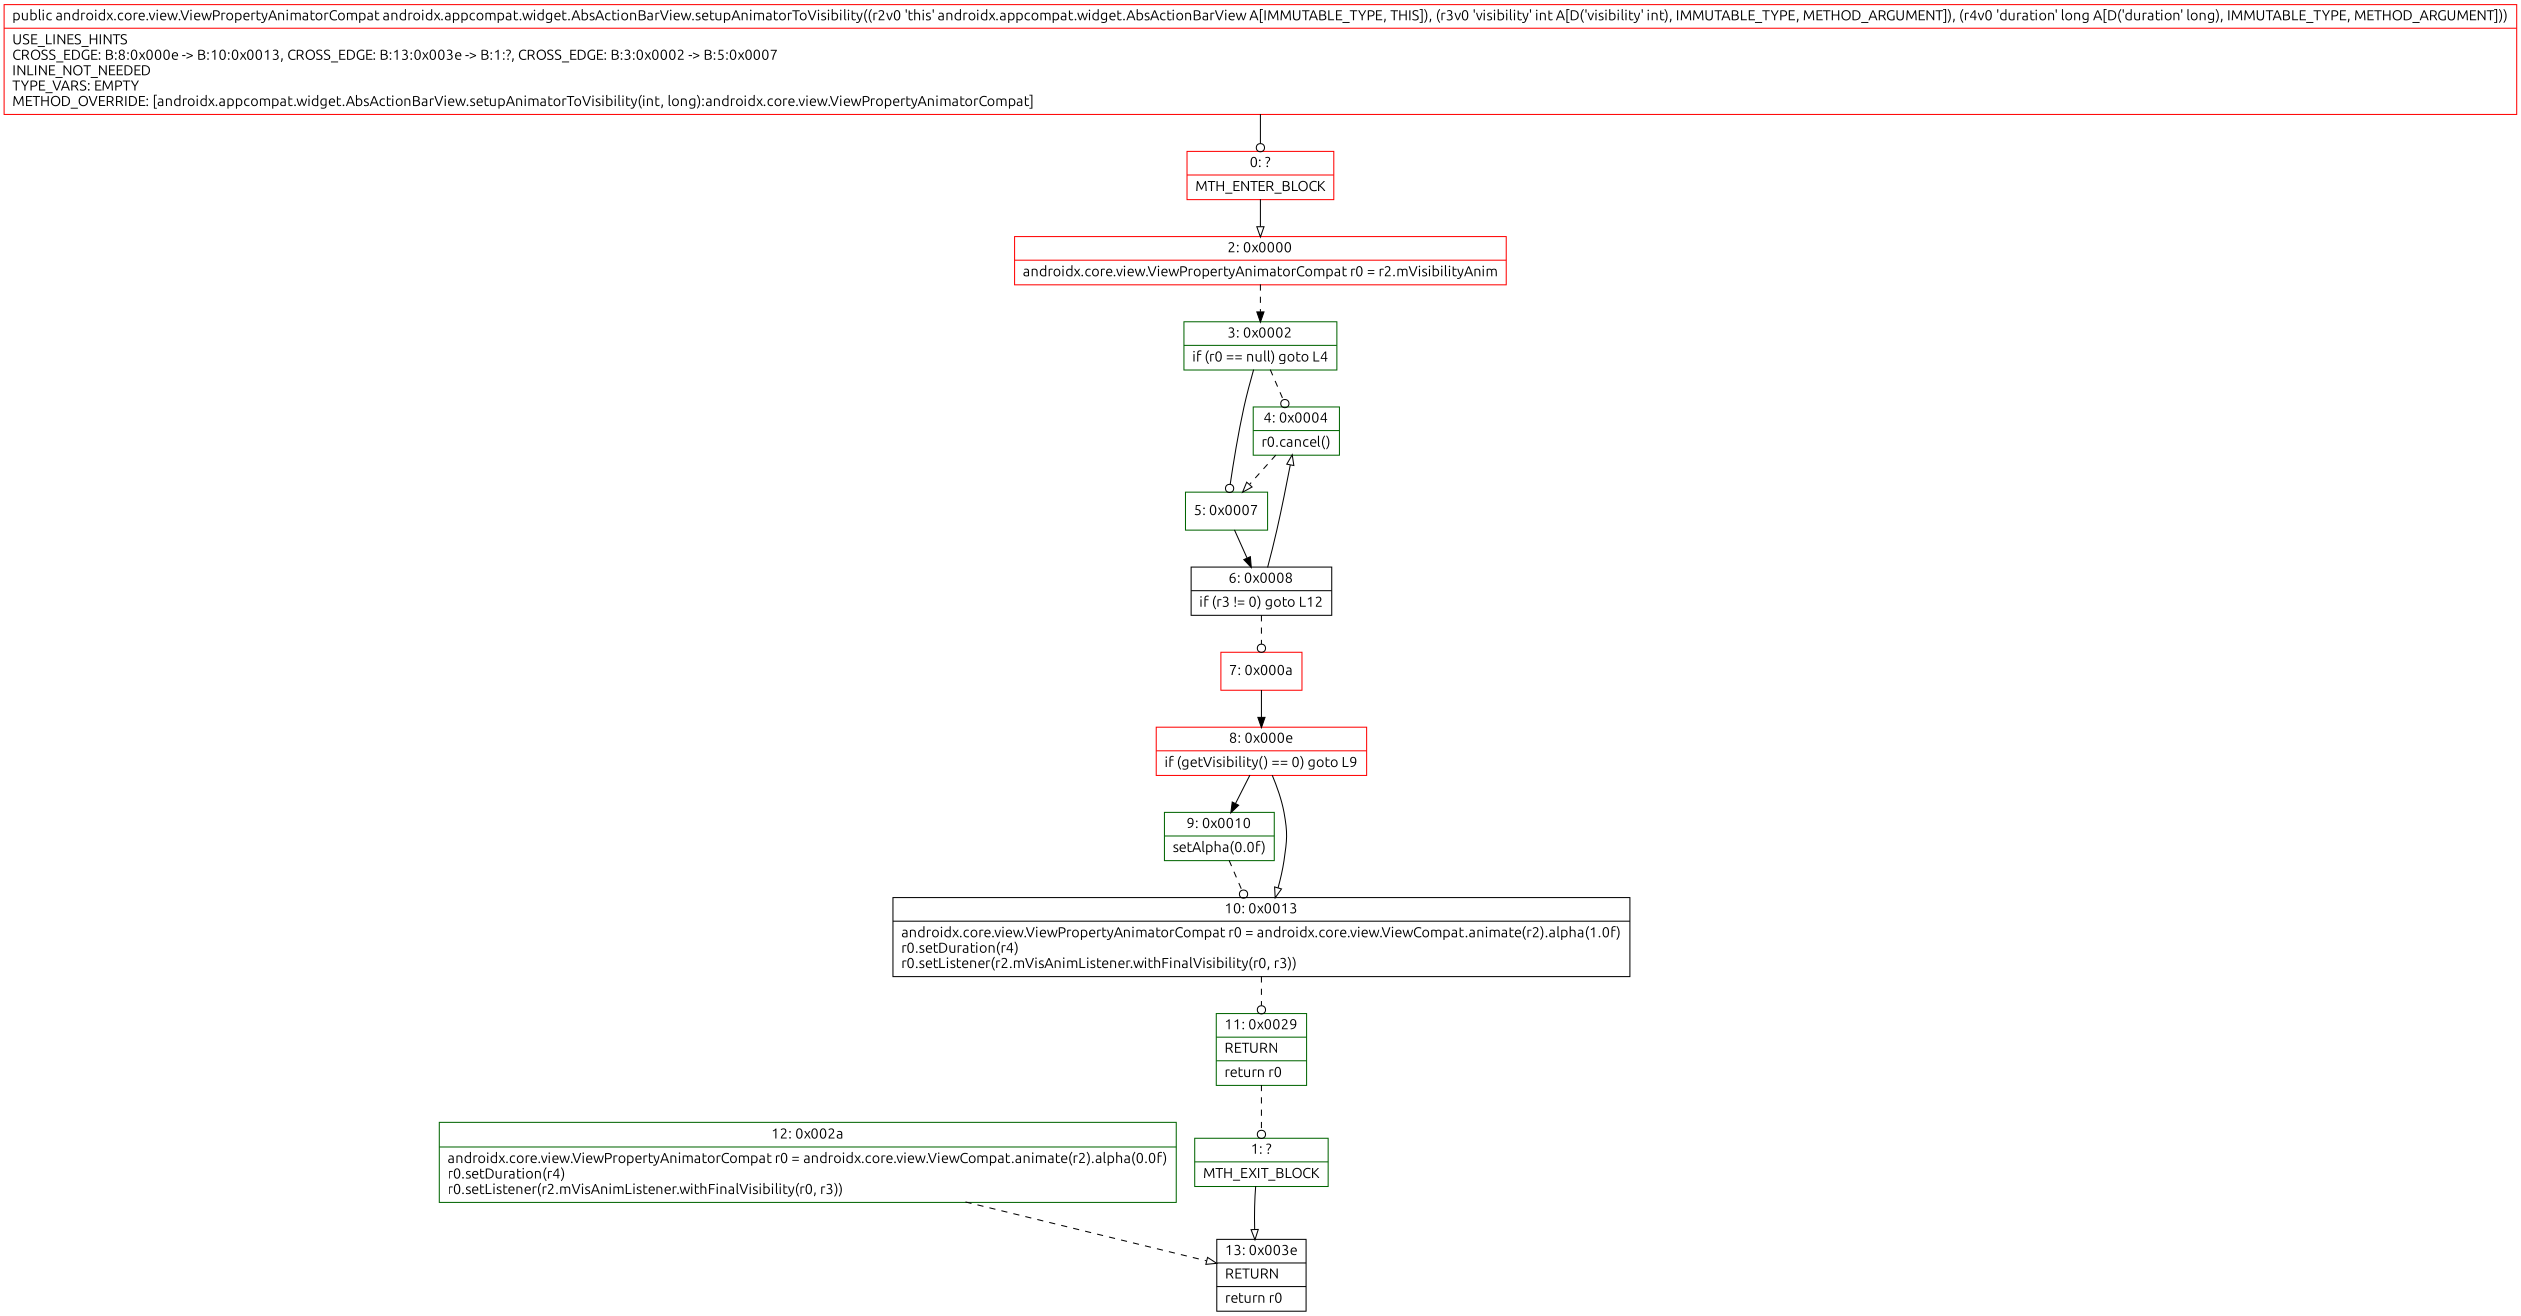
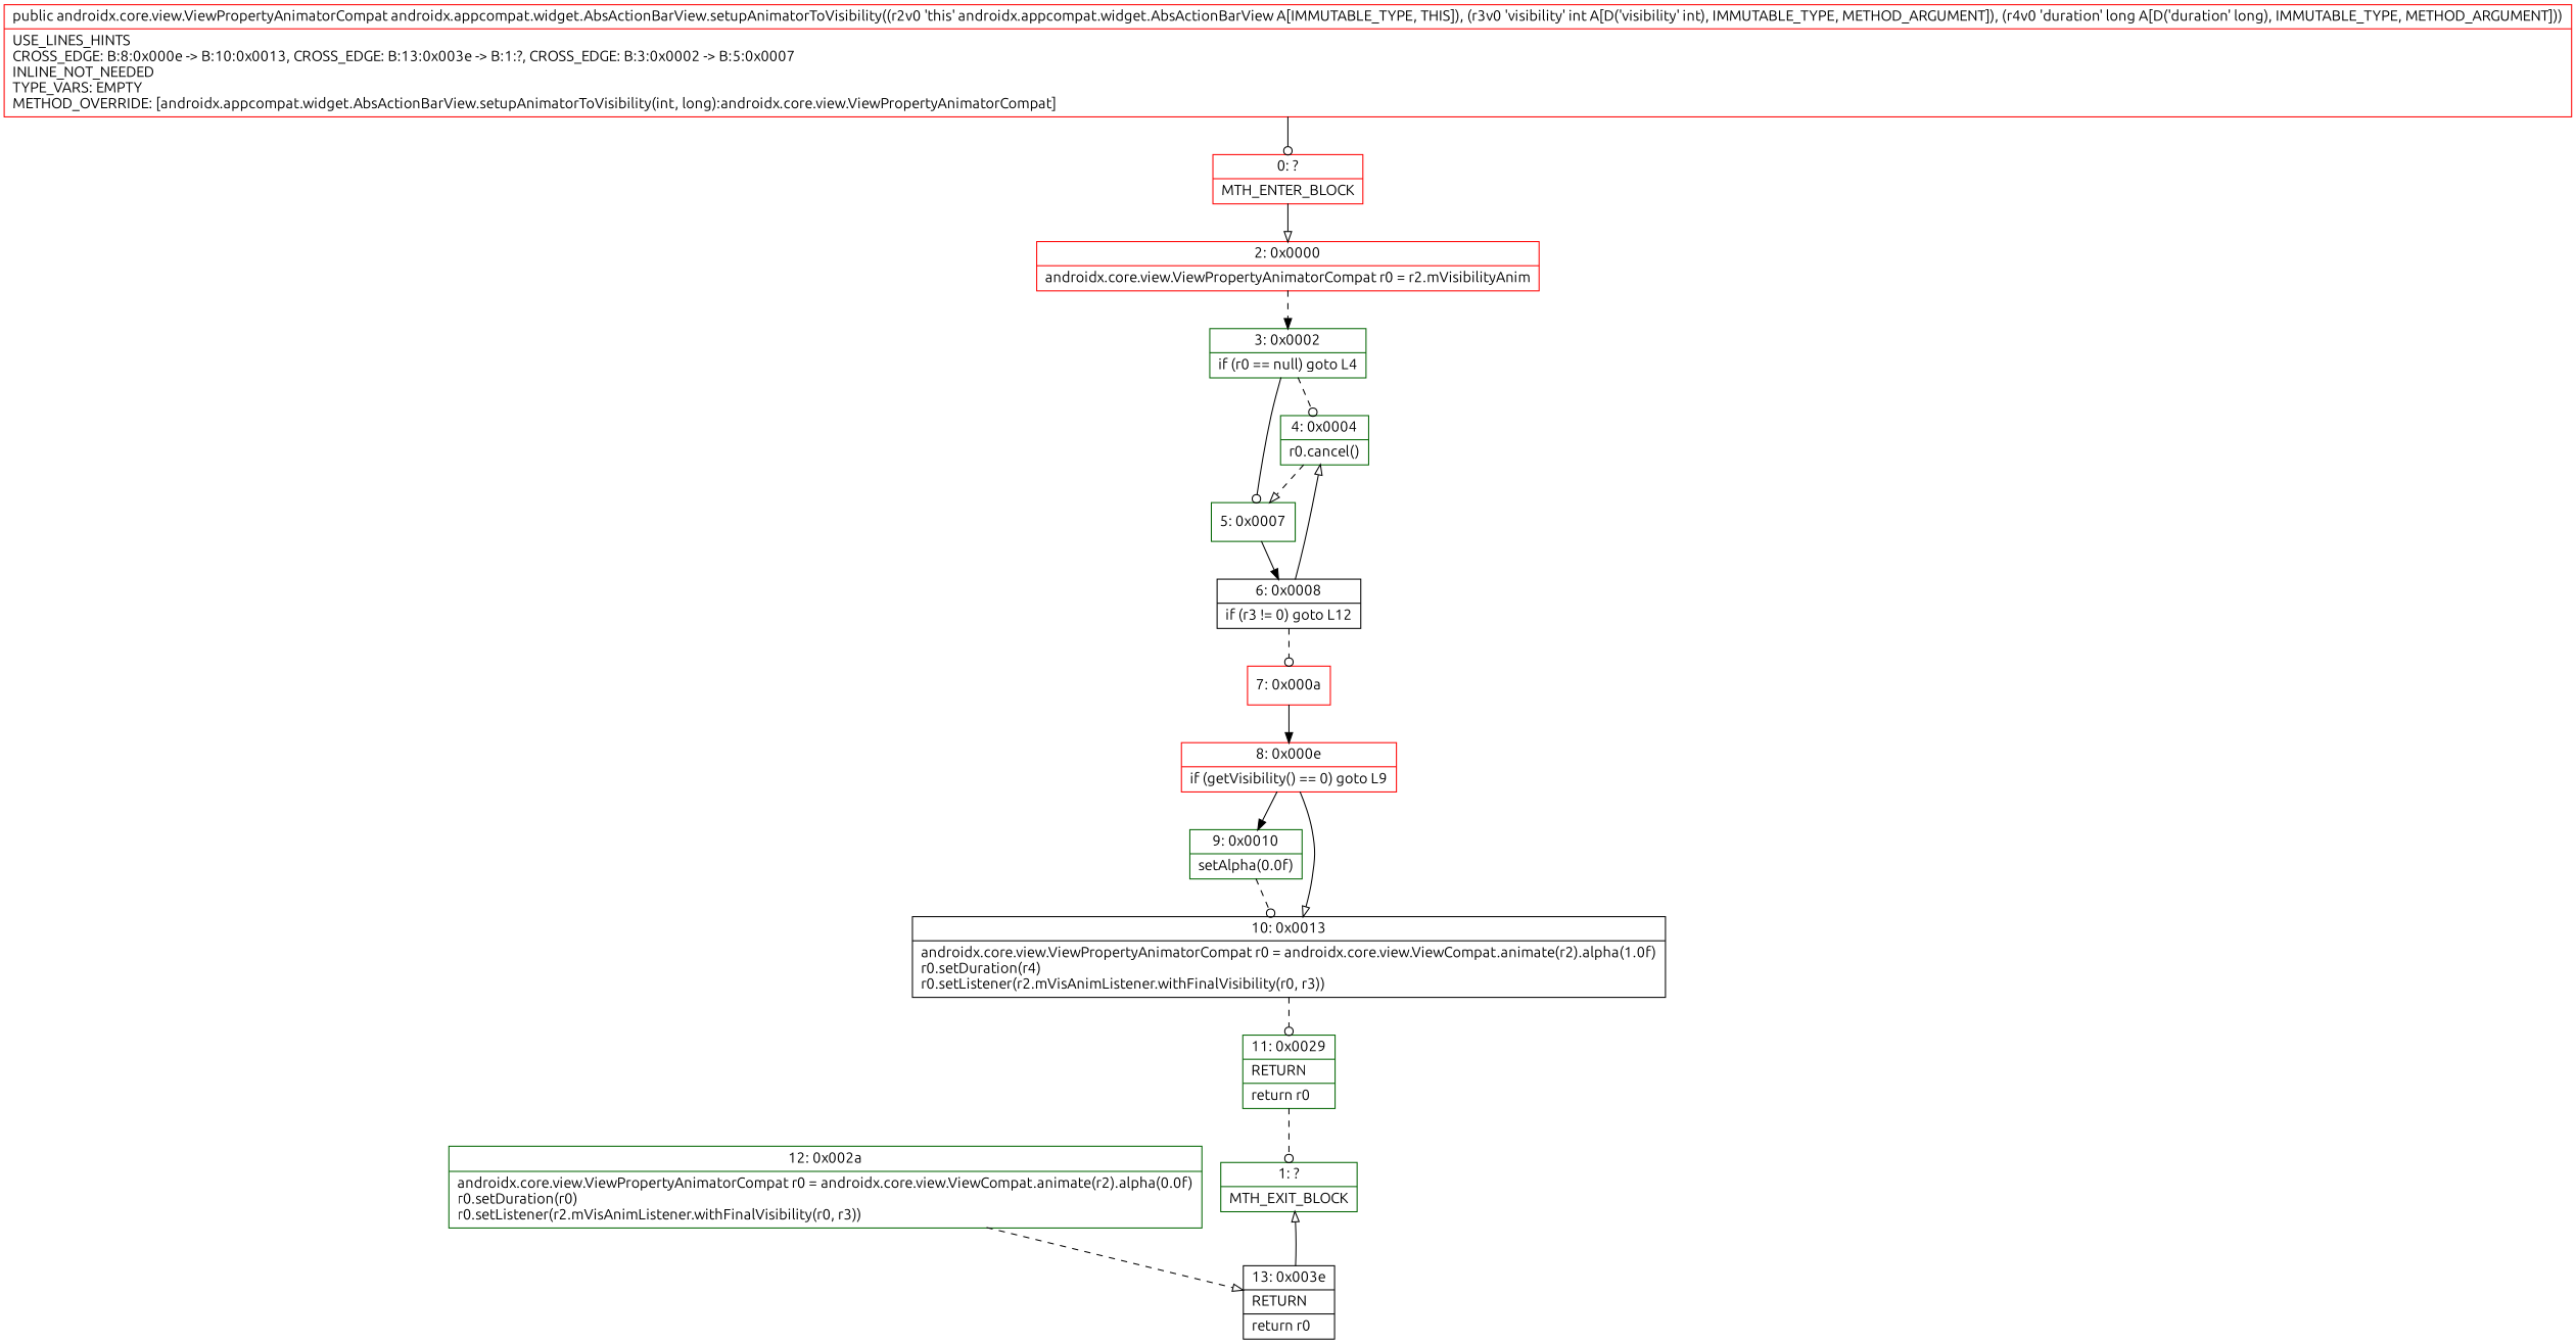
  digraph {
    fontname=Ubuntu
    node [color=darkgreen fontname=Ubuntu shape=record]
    edge [arrowhead=odot fontname=Ubuntu style=solid]
    n1 [color=red label="{0\:\ ?|MTH_ENTER_BLOCK\l}"]
    n2 [color=red label="{2\:\ 0x0000|androidx.core.view.ViewPropertyAnimatorCompat r0 = r2.mVisibilityAnim\l}"]
    n3 [label="{3\:\ 0x0002|if (r0 == null) goto L4\l}"]
    n4 [label="{4\:\ 0x0004|r0.cancel()\l}"]
    n5 [label="{5\:\ 0x0007}"]
    n6 [color=black label="{6\:\ 0x0008|if (r3 != 0) goto L12\l}"]
    n7 [color=red label="{7\:\ 0x000a}"]
    n8 [color=red label="{8\:\ 0x000e|if (getVisibility() == 0) goto L9\l}"]
-   n9 [label="{12\:\ 0x002a|androidx.core.view.ViewPropertyAnimatorCompat r0 = androidx.core.view.ViewCompat.animate(r2).alpha(0.0f)\lr0.setDuration(r4)\lr0.setListener(r2.mVisAnimListener.withFinalVisibility(r0, r3))\l}"]
+   n9 [label="{12\:\ 0x002a|androidx.core.view.ViewPropertyAnimatorCompat r0 = androidx.core.view.ViewCompat.animate(r2).alpha(0.0f)\lr0.setDuration(r0)\lr0.setListener(r2.mVisAnimListener.withFinalVisibility(r0, r3))\l}"]
    n10 [color=black label="{13\:\ 0x003e|RETURN\l|return r0\l}"]
    n11 [label="{9\:\ 0x0010|setAlpha(0.0f)\l}"]
    n12 [color=black label="{10\:\ 0x0013|androidx.core.view.ViewPropertyAnimatorCompat r0 = androidx.core.view.ViewCompat.animate(r2).alpha(1.0f)\lr0.setDuration(r4)\lr0.setListener(r2.mVisAnimListener.withFinalVisibility(r0, r3))\l}"]
    n13 [label="{11\:\ 0x0029|RETURN\l|return r0\l}"]
    n14 [label="{1\:\ ?|MTH_EXIT_BLOCK\l}"]
    n15 [color=red label="{public androidx.core.view.ViewPropertyAnimatorCompat androidx.appcompat.widget.AbsActionBarView.setupAnimatorToVisibility((r2v0 'this' androidx.appcompat.widget.AbsActionBarView A[IMMUTABLE_TYPE, THIS]), (r3v0 'visibility' int A[D('visibility' int), IMMUTABLE_TYPE, METHOD_ARGUMENT]), (r4v0 'duration' long A[D('duration' long), IMMUTABLE_TYPE, METHOD_ARGUMENT]))  | USE_LINES_HINTS\lCROSS_EDGE: B:8:0x000e \-\> B:10:0x0013, CROSS_EDGE: B:13:0x003e \-\> B:1:?, CROSS_EDGE: B:3:0x0002 \-\> B:5:0x0007\lINLINE_NOT_NEEDED\lTYPE_VARS: EMPTY\lMETHOD_OVERRIDE: [androidx.appcompat.widget.AbsActionBarView.setupAnimatorToVisibility(int, long):androidx.core.view.ViewPropertyAnimatorCompat]\l}"]
    n1 -> n2 [arrowhead=onormal]
    n2 -> n3 [arrowhead=normal style=dashed]
    n3 -> n4 [style=dashed]
    n3 -> n5
    n4 -> n5 [arrowhead=onormal style=dashed]
    n5 -> n6 [arrowhead=normal]
    n6 -> n4 [arrowhead=onormal]
    n6 -> n7 [style=dashed]
    n7 -> n8 [arrowhead=normal]
    n8 -> n11 [arrowhead=normal]
    n8 -> n12 [arrowhead=onormal]
    n9 -> n10 [arrowhead=onormal style=dashed]
-   n14 -> n10 [arrowhead=onormal]
+   n10 -> n14 [arrowhead=onormal]
    n11 -> n12 [style=dashed]
    n12 -> n13 [style=dashed]
    n13 -> n14 [style=dashed]
    n15 -> n1
  }
